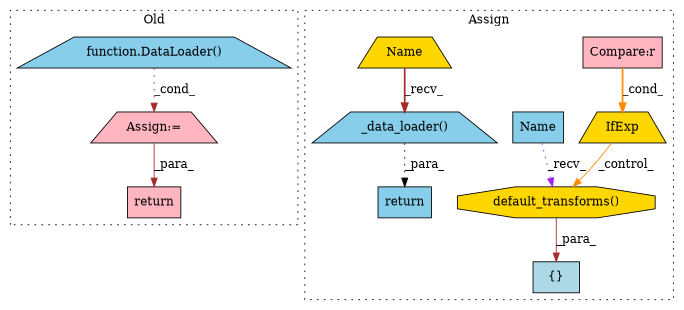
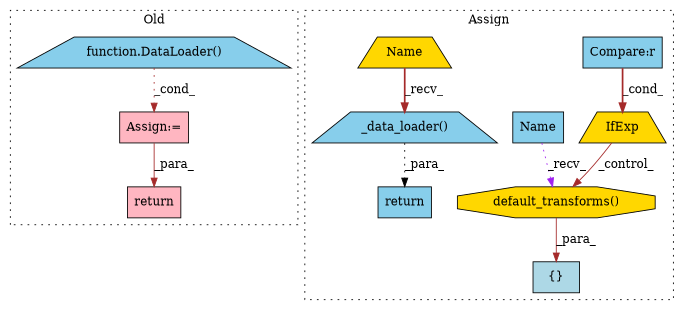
  digraph {
    node [a=75 fillcolor=skyblue l=7 s=5009 shape=box style=filled]
    edge [color=brown style=dotted]
    n1 [a=93 fillcolor=lightpink label=return s=5729]
    n2 [l="24,229" label="function.DataLoader()" s="5460,5491" shape=trapezium]
-   n3 [a=68 fillcolor=lightpink l=3 label="Assign:=" s=5457 shape=trapezium]
+   n3 [a=68 fillcolor=lightpink l=3 label="Assign:=" s=5457]
    n4 [l="18,16" label="_data_loader()" s="5279,5304" shape=trapezium]
    n5 [fillcolor=gold l=25 label="default_transforms()" shape=octagon]
-   n6 [a=40 fillcolor=lightpink l=27 label="Compare:r" s=5038]
+   n6 [a=40 l=27 label="Compare:r" s=5038]
    n7 [a=59 fillcolor=lightblue l="14,0" label="{}" s="4960,5090"]
    n8 [a=51 fillcolor=gold l="4,6" label=IfExp s="5034,5065" shape=trapezium]
    n9 [a=93 label=return s=5272]
    n10 [a=87 l=4 label=Name]
    n11 [a=87 fillcolor=gold l=4 label=Name s=5279 shape=trapezium]
    subgraph cluster_1 {
      label=Old
      style=dotted
      n1
      n2
      n3
    }
    subgraph cluster_2 {
      label=Assign
      style=dotted
      n4
      n5
      n6
      n7
      n8
      n9
      n10
      n11
    }
    n2 -> n3 [label=_cond_]
    n3 -> n1 [label=_para_ style=solid]
    n4 -> n9 [color=black label=_para_]
    n5 -> n7 [label=_para_ style=solid]
-   n6 -> n8 [color=darkorange label=_cond_ style=bold]
-   n8 -> n5 [color=darkorange label=_control_ style=solid]
+   n6 -> n8 [label=_cond_ style=bold]
+   n8 -> n5 [label=_control_ style=solid]
    n10 -> n5 [color=purple label=_recv_]
    n11 -> n4 [label=_recv_ style=bold]
  }
